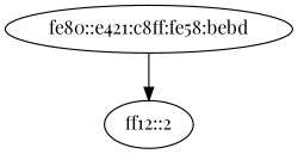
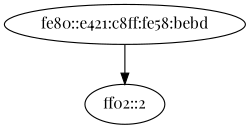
  digraph {
    fontname="Playfair Display"
    node [activity_score=0.19 degree=2 total_connections=2 fontname="Playfair Display"]
    "fe80::e421:c8ff:fe58:bebd" [in_degree=0 out_degree=2]
-   "ff02::2" [in_degree=2 out_degree=0 label="ff12::2"]
+   "ff02::2" [in_degree=2 out_degree=0]
    "fe80::e421:c8ff:fe58:bebd" -> "ff02::2" [conn_state_other=1.00 conn_state_partial=0.00 conn_state_rejected_reset=0.00 conn_state_successful=0.00 conn_state_suspicious=0.00 dst_port_type=0.00 history_length=0.10 local_orig=1.00 local_resp=0.00 orig_bytes=0.00 orig_ip_bytes=0.29 orig_pkts=0.05 protocol_ICMP=1.00 protocol_TCP=0.00 protocol_UDP=0.00 protocol_UNKNOWN=0.00 resp_bytes=0.00 resp_ip_bytes=0.00 resp_pkts=0.00 service_DNS=0.00 service_FTP=0.00 service_HTTP=0.00 service_SSH=0.00 service_UNKNOWN=1.00 src_port_type=0.00 timestamp_cos=-0.85 timestamp_sin=-0.52 fontname="Playfair Display"]
  }
